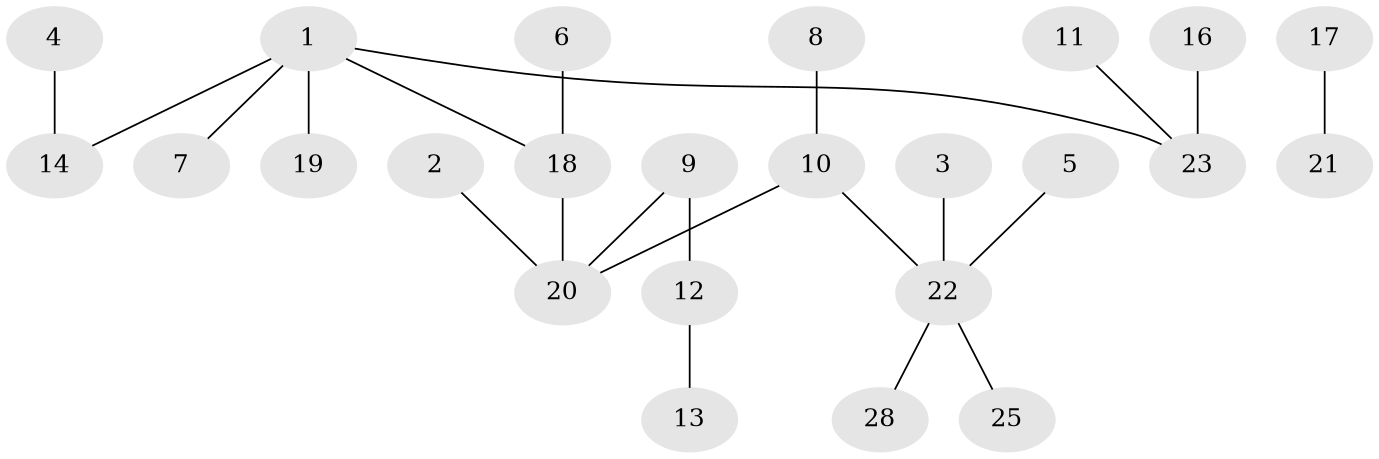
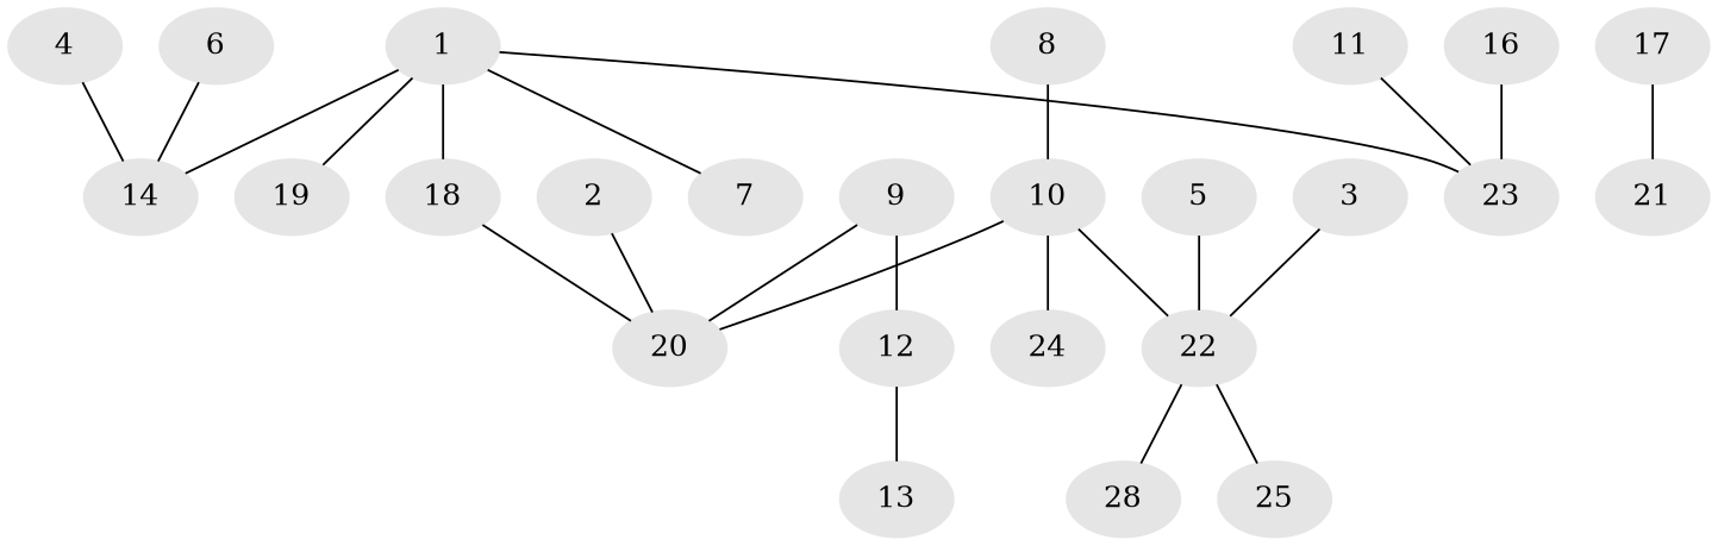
  graph {
    node [color=gray90 style=filled]
    edge [weight=1.0]
    1
    7
    14
    18
    19
    23
    20
    2
    3
    22
    25
    n12 [label=28]
    4
    5
    6
    8
    10
+   24
    9
    12
    13
    11
    16
    17
    21
    1 -- 7
    1 -- 14
    1 -- 18
    1 -- 19
    1 -- 23
    18 -- 20
    2 -- 20
    3 -- 22
    22 -- 25
    22 -- n12
    4 -- 14
    5 -- 22
-   6 -- 18
+   6 -- 14
    8 -- 10
    10 -- 20
    10 -- 22
+   10 -- 24
    9 -- 20
    9 -- 12
    12 -- 13
    11 -- 23
    16 -- 23
    17 -- 21
  }
